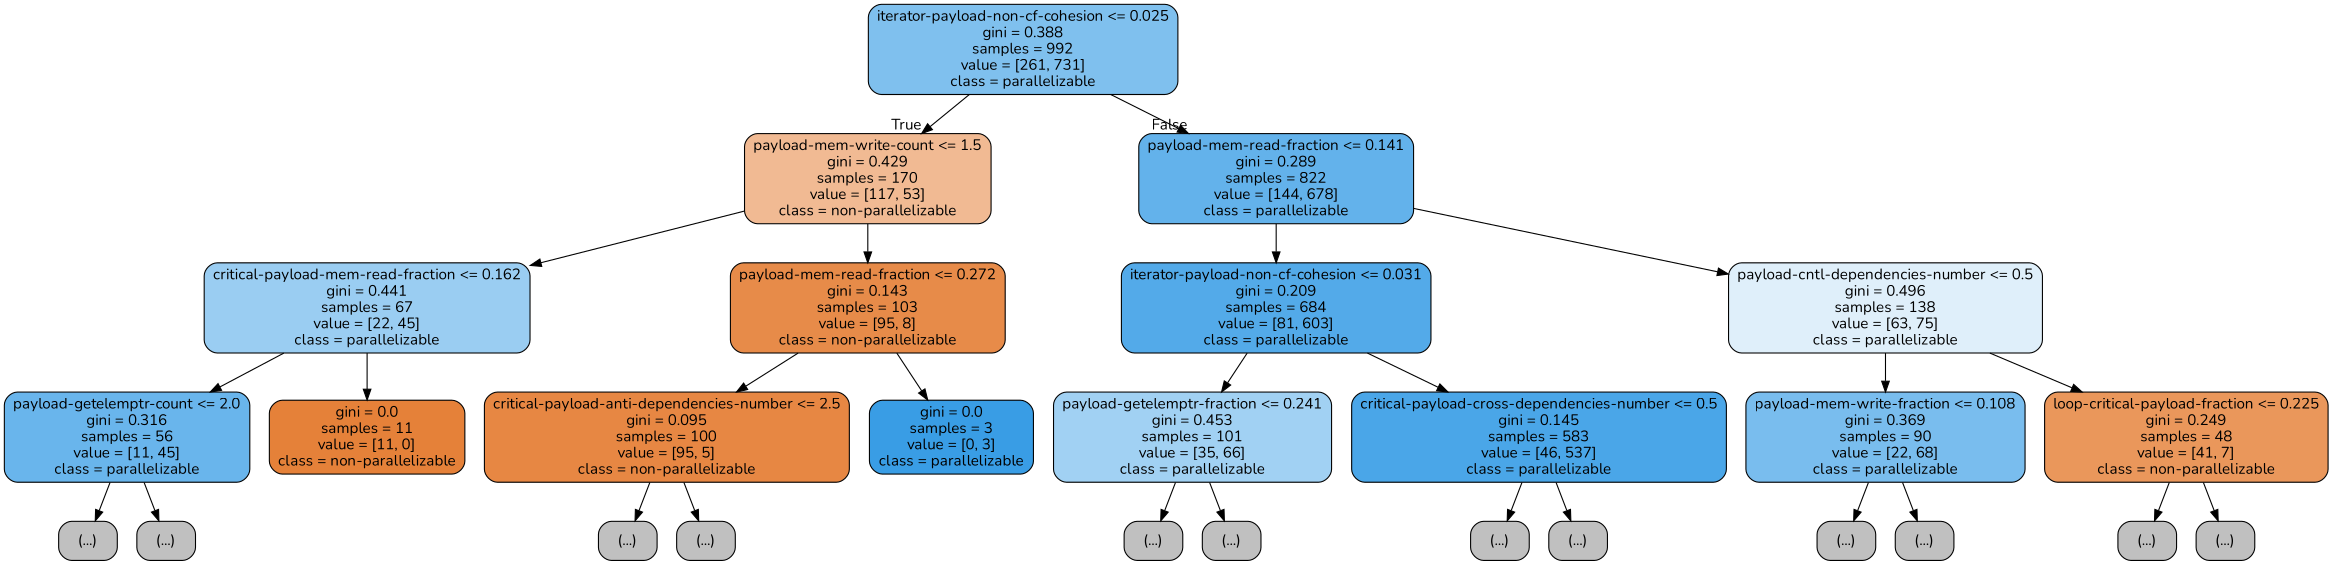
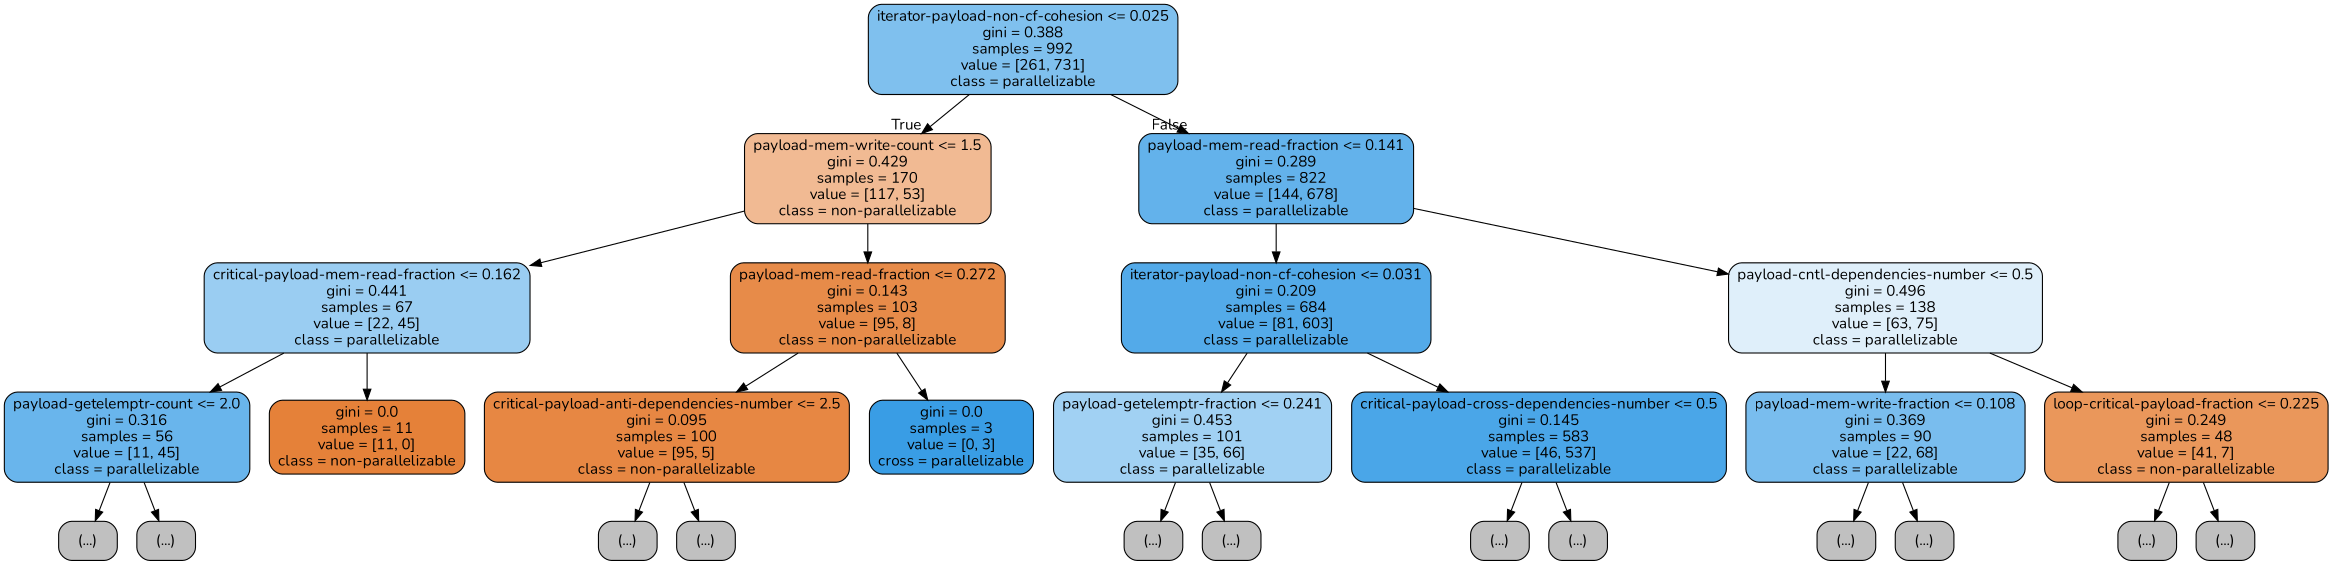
  digraph {
    fontname=Nunito
    node [color=black fillcolor="#C0C0C0" fontname=Nunito shape=box style="filled, rounded"]
    edge [fontname=Nunito]
    n1 [fillcolor="#399de5a4" label="iterator-payload-non-cf-cohesion <= 0.025\ngini = 0.388\nsamples = 992\nvalue = [261, 731]\nclass = parallelizable"]
    n2 [fillcolor="#e581398b" label="payload-mem-write-count <= 1.5\ngini = 0.429\nsamples = 170\nvalue = [117, 53]\nclass = non-parallelizable"]
    n3 [fillcolor="#399de5c9" label="payload-mem-read-fraction <= 0.141\ngini = 0.289\nsamples = 822\nvalue = [144, 678]\nclass = parallelizable"]
    n4 [fillcolor="#399de582" label="critical-payload-mem-read-fraction <= 0.162\ngini = 0.441\nsamples = 67\nvalue = [22, 45]\nclass = parallelizable"]
    n5 [fillcolor="#e58139ea" label="payload-mem-read-fraction <= 0.272\ngini = 0.143\nsamples = 103\nvalue = [95, 8]\nclass = non-parallelizable"]
    n6 [fillcolor="#399de5c1" label="payload-getelemptr-count <= 2.0\ngini = 0.316\nsamples = 56\nvalue = [11, 45]\nclass = parallelizable"]
    n7 [fillcolor="#e58139ff" label="gini = 0.0\nsamples = 11\nvalue = [11, 0]\nclass = non-parallelizable"]
    n8 [label="(...)"]
    n9 [label="(...)"]
    n10 [fillcolor="#e58139f2" label="critical-payload-anti-dependencies-number <= 2.5\ngini = 0.095\nsamples = 100\nvalue = [95, 5]\nclass = non-parallelizable"]
-   n11 [fillcolor="#399de5ff" label="gini = 0.0\nsamples = 3\nvalue = [0, 3]\nclass = parallelizable"]
+   n11 [fillcolor="#399de5ff" label="gini = 0.0\nsamples = 3\nvalue = [0, 3]\ncross = parallelizable"]
    n12 [label="(...)"]
    n13 [label="(...)"]
    n14 [fillcolor="#399de5dd" label="iterator-payload-non-cf-cohesion <= 0.031\ngini = 0.209\nsamples = 684\nvalue = [81, 603]\nclass = parallelizable"]
    n15 [fillcolor="#399de529" label="payload-cntl-dependencies-number <= 0.5\ngini = 0.496\nsamples = 138\nvalue = [63, 75]\nclass = parallelizable"]
    n16 [fillcolor="#399de578" label="payload-getelemptr-fraction <= 0.241\ngini = 0.453\nsamples = 101\nvalue = [35, 66]\nclass = parallelizable"]
    n17 [fillcolor="#399de5e9" label="critical-payload-cross-dependencies-number <= 0.5\ngini = 0.145\nsamples = 583\nvalue = [46, 537]\nclass = parallelizable"]
    n18 [label="(...)"]
    n19 [label="(...)"]
    n20 [label="(...)"]
    n21 [label="(...)"]
    n22 [fillcolor="#399de5ac" label="payload-mem-write-fraction <= 0.108\ngini = 0.369\nsamples = 90\nvalue = [22, 68]\nclass = parallelizable"]
    n23 [fillcolor="#e58139d3" label="loop-critical-payload-fraction <= 0.225\ngini = 0.249\nsamples = 48\nvalue = [41, 7]\nclass = non-parallelizable"]
    n24 [label="(...)"]
    n25 [label="(...)"]
    n26 [label="(...)"]
    n27 [label="(...)"]
    n1 -> n2 [headlabel=True labelangle=45 labeldistance=2.5]
    n1 -> n3 [headlabel=False labelangle=-45 labeldistance=2.5]
    n2 -> n4
    n2 -> n5
    n3 -> n14
    n3 -> n15
    n4 -> n6
    n4 -> n7
    n5 -> n10
    n5 -> n11
    n6 -> n8
    n6 -> n9
    n10 -> n12
    n10 -> n13
    n14 -> n16
    n14 -> n17
    n15 -> n22
    n15 -> n23
    n16 -> n18
    n16 -> n19
    n17 -> n20
    n17 -> n21
    n22 -> n24
    n22 -> n25
    n23 -> n26
    n23 -> n27
  }
